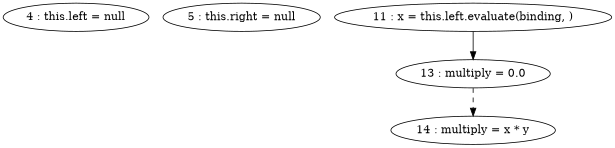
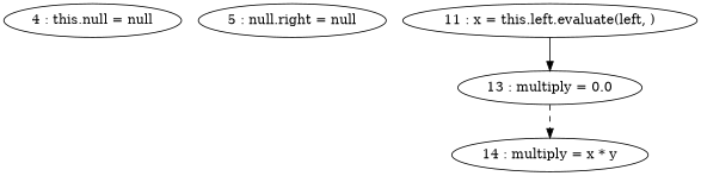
  digraph {
-   "4 : this.left = null"
-   "5 : this.right = null"
-   "11 : x = this.left.evaluate(binding, )"
+   "4 : this.left = null" [label="4 : this.null = null"]
+   "5 : this.right = null" [label="5 : null.right = null"]
+   "11 : x = this.left.evaluate(binding, )" [label="11 : x = this.left.evaluate(left, )"]
    "13 : multiply = 0.0"
    "14 : multiply = x * y"
    "11 : x = this.left.evaluate(binding, )" -> "13 : multiply = 0.0"
    "13 : multiply = 0.0" -> "14 : multiply = x * y" [style=dashed]
  }
